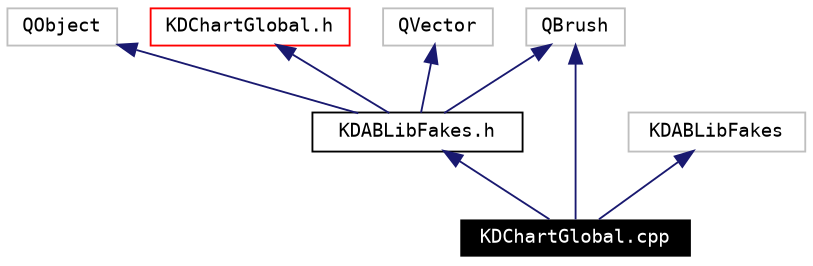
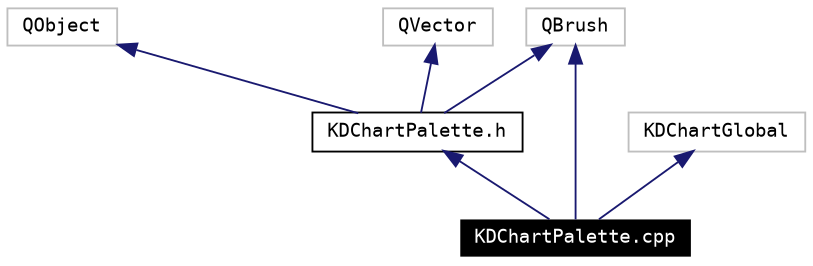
  digraph {
    fontname="DejaVu Sans Mono"
    node [color=grey75 fontname="DejaVu Sans Mono" fontsize=10 shape=record]
    edge [color=midnightblue dir=back fontname="DejaVu Sans Mono" fontsize=10 labelfontname=Helvetica labelfontsize=10 style=solid]
-   n1 [color=white fillcolor=black fontcolor=white height=0.2 label="KDChartGlobal.cpp" style=filled width=0.4]
-   n2 [color=black height=0.2 label="KDABLibFakes.h" width=0.4]
+   n1 [color=white fillcolor=black fontcolor=white height=0.2 label="KDChartPalette.cpp" style=filled width=0.4]
+   n2 [color=black height=0.2 label="KDChartPalette.h" width=0.4]
    n3 [height=0.2 label=QObject width=0.4]
    n4 [height=0.2 label=QBrush width=0.4]
-   n5 [color=red height=0.2 label="KDChartGlobal.h" width=0.4]
    n6 [height=0.2 label=QVector width=0.4]
-   n7 [height=0.2 label=KDABLibFakes width=0.4]
+   n7 [height=0.2 label=KDChartGlobal width=0.4]
    n2 -> n1
    n3 -> n2
    n4 -> n1
    n4 -> n2
-   n5 -> n2
    n6 -> n2
    n7 -> n1
  }
